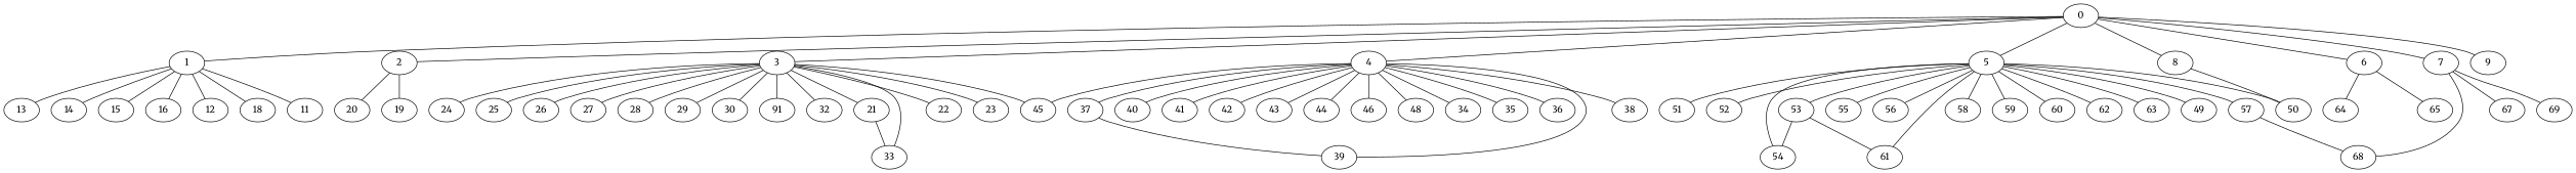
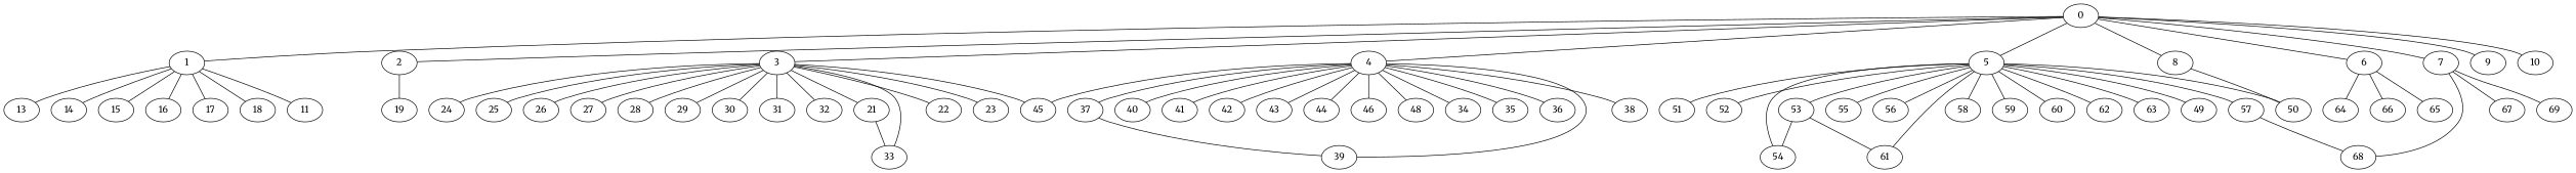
  graph {
    fontname=Merriweather
    node [fontname=Merriweather]
    edge [fontname=Merriweather]
    0
    1
    2
    3
    4
    5
    6
    7
    8
    9
+   10
    11
    13
    14
    15
    16
-   17 [label=12]
+   17
    18
    19
-   20
    32
    33
    21
    22
    23
    24
    25
    26
    27
    28
    29
    30
-   31 [label=91]
+   31
    45
    34
    35
    36
    37
    38
    39
    40
    41
    42
    43
    44
    46
    48
    49
    50
    51
    52
    53
    54
    55
    56
    57
    58
    59
    60
    61
    62
    63
    64
+   66
    65
    67
    68
    69
    0 -- 1
    0 -- 2
    0 -- 3
    0 -- 4
    0 -- 5
    0 -- 6
    0 -- 7
    0 -- 8
    0 -- 9
+   0 -- 10
    1 -- 11
    1 -- 13
    1 -- 14
    1 -- 15
    1 -- 16
    1 -- 17
    1 -- 18
    2 -- 19
-   2 -- 20
    3 -- 32
    3 -- 33
    3 -- 21
    3 -- 22
    3 -- 23
    3 -- 24
    3 -- 25
    3 -- 26
    3 -- 27
    3 -- 28
    3 -- 29
    3 -- 30
    3 -- 31
    3 -- 45
    4 -- 45
    4 -- 34
    4 -- 35
    4 -- 36
    4 -- 37
    4 -- 38
    4 -- 39
    4 -- 40
    4 -- 41
    4 -- 42
    4 -- 43
    4 -- 44
    4 -- 46
    4 -- 48
    5 -- 49
    5 -- 50
    5 -- 51
    5 -- 52
    5 -- 53
    5 -- 54
    5 -- 55
    5 -- 56
    5 -- 57
    5 -- 58
    5 -- 59
    5 -- 60
    5 -- 61
    5 -- 62
    5 -- 63
    6 -- 64
+   6 -- 66
    6 -- 65
    7 -- 67
    7 -- 68
    7 -- 69
    8 -- 50
    21 -- 33
    37 -- 39
    53 -- 54
    53 -- 61
    57 -- 68
  }
